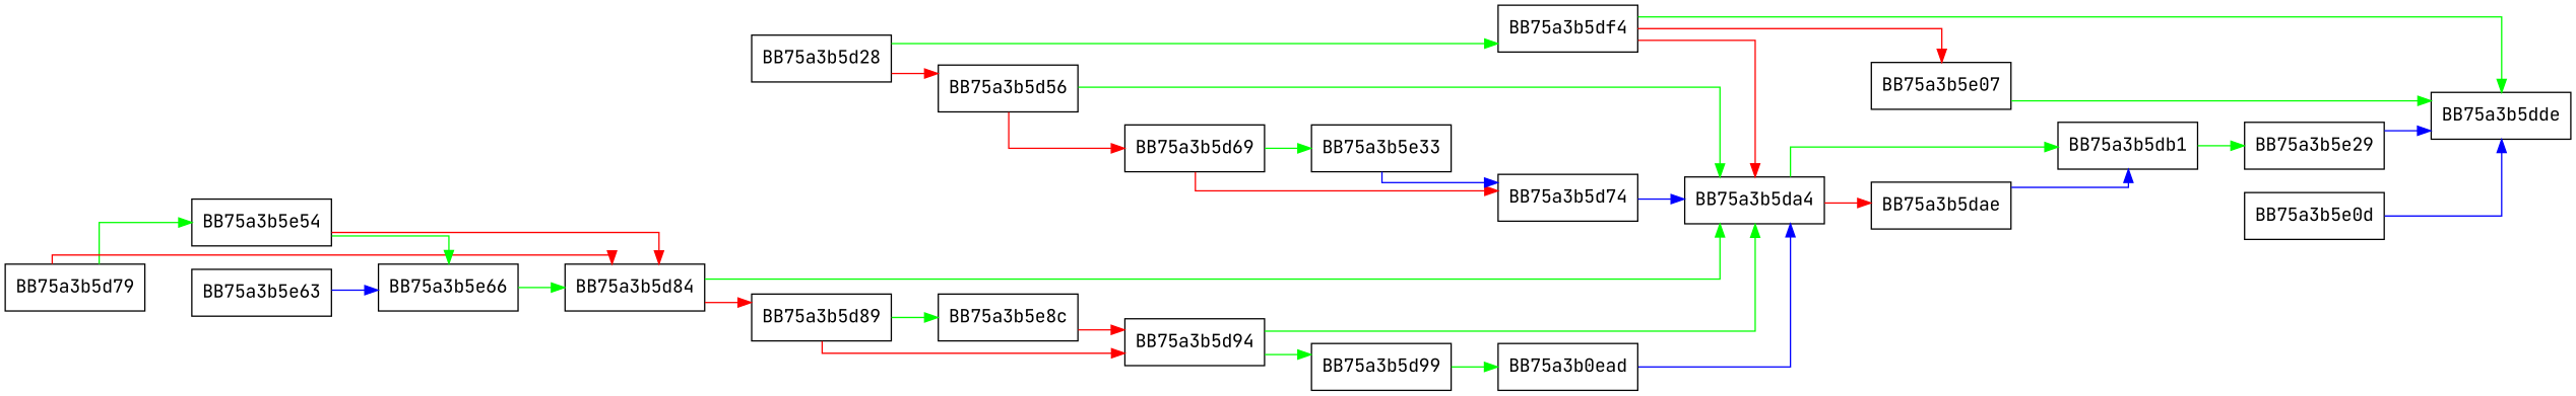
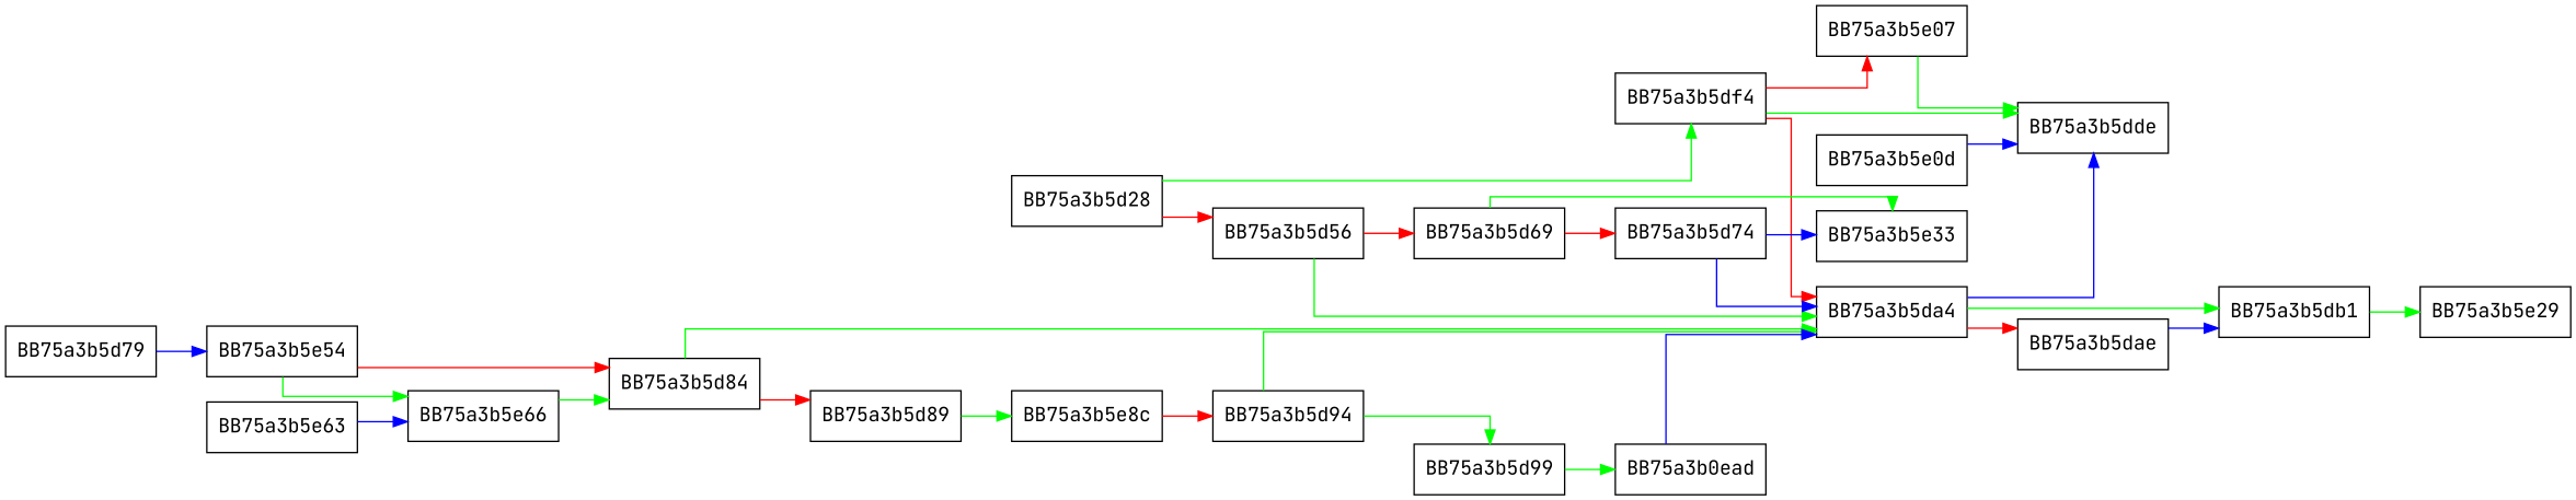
  digraph {
    fontname="JetBrains Mono"
    rankdir=LR
    splines=ortho
    node [fontname="JetBrains Mono" shape=box]
    edge [color=green fontname="JetBrains Mono"]
    BB75a3b5d28
    BB75a3b5df4
    BB75a3b5d56
    BB75a3b5dde
    BB75a3b5e07
    BB75a3b5da4
    BB75a3b5d69
    BB75a3b5db1
    BB75a3b5dae
    BB75a3b5e33
    BB75a3b5d74
    BB75a3b5e29
    BB75a3b5d79
    BB75a3b5e54
    BB75a3b5d84
    BB75a3b5e66
    BB75a3b5d89
    BB75a3b5e63
    BB75a3b5e8c
    BB75a3b5d94
    BB75a3b5d99
    n22 [label=BB75a3b0ead]
    BB75a3b5e0d
    BB75a3b5d28 -> BB75a3b5df4
    BB75a3b5d28 -> BB75a3b5d56 [color=red]
    BB75a3b5df4 -> BB75a3b5dde
    BB75a3b5df4 -> BB75a3b5e07 [color=red]
    BB75a3b5df4 -> BB75a3b5da4 [color=red]
    BB75a3b5d56 -> BB75a3b5da4
    BB75a3b5d56 -> BB75a3b5d69 [color=red]
    BB75a3b5e07 -> BB75a3b5dde
    BB75a3b5da4 -> BB75a3b5db1
    BB75a3b5da4 -> BB75a3b5dae [color=red]
    BB75a3b5d69 -> BB75a3b5e33
    BB75a3b5d69 -> BB75a3b5d74 [color=red]
    BB75a3b5db1 -> BB75a3b5e29
    BB75a3b5dae -> BB75a3b5db1 [color=blue]
-   BB75a3b5e33 -> BB75a3b5d74 [color=blue]
+   BB75a3b5d74 -> BB75a3b5e33 [color=blue]
    BB75a3b5d74 -> BB75a3b5da4 [color=blue]
-   BB75a3b5e29 -> BB75a3b5dde [color=blue]
-   BB75a3b5d79 -> BB75a3b5e54
-   BB75a3b5d79 -> BB75a3b5d84 [color=red]
+   BB75a3b5da4 -> BB75a3b5dde [color=blue]
+   BB75a3b5d79 -> BB75a3b5e54 [color=blue]
    BB75a3b5e54 -> BB75a3b5d84 [color=red]
    BB75a3b5e54 -> BB75a3b5e66
    BB75a3b5d84 -> BB75a3b5da4
    BB75a3b5d84 -> BB75a3b5d89 [color=red]
    BB75a3b5e66 -> BB75a3b5d84
    BB75a3b5d89 -> BB75a3b5e8c
-   BB75a3b5d89 -> BB75a3b5d94 [color=red]
    BB75a3b5e63 -> BB75a3b5e66 [color=blue]
    BB75a3b5e8c -> BB75a3b5d94 [color=red]
    BB75a3b5d94 -> BB75a3b5da4
    BB75a3b5d94 -> BB75a3b5d99
    BB75a3b5d99 -> n22
    n22 -> BB75a3b5da4 [color=blue]
    BB75a3b5e0d -> BB75a3b5dde [color=blue]
  }
